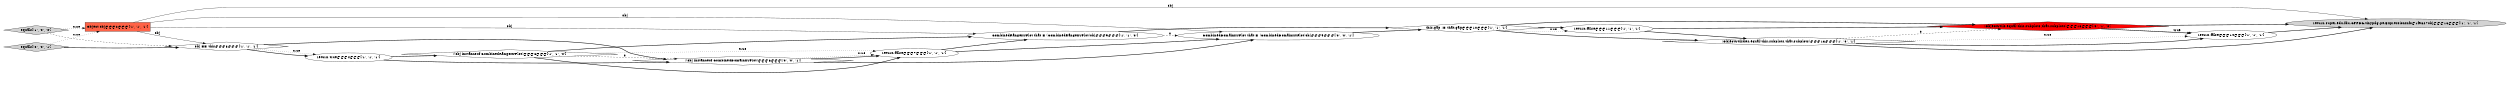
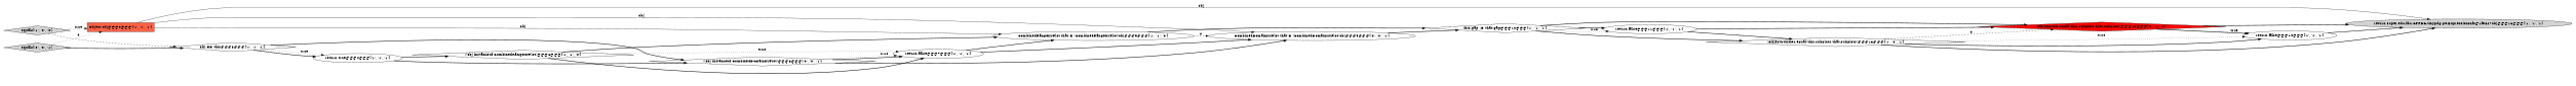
  digraph {
    rankdir=LR
    node [fillcolor=white shape=diamond style=filled]
    edge [style=bold]
    n1 [fillcolor=lightgray label="equals['1', '0', '0']"]
    n2 [label="obj == this@@@3@@@['1', '1', '1']"]
    n3 [fillcolor=tomato label="Object obj@@@2@@@['1', '1', '1']" shape=box]
    n4 [label="return true@@@4@@@['1', '1', '1']" shape=ellipse]
    n5 [label="!(obj instanceof CombinedDomainXYPlot)@@@6@@@['0', '0', '1']"]
    n6 [label="CombinedRangeXYPlot that = (CombinedRangeXYPlot)obj@@@9@@@['1', '1', '0']" shape=ellipse]
    n7 [label="CombinedDomainXYPlot that = (CombinedDomainXYPlot)obj@@@9@@@['0', '0', '1']" shape=ellipse]
    n8 [fillcolor=lightgray label="return super.edu.fdu.CPPDG.tinypdg.pe.ExpressionInfo@1f9827obj@@@16@@@['1', '1', '1']" shape=ellipse]
    n9 [fillcolor=lightgray label="equals['0', '0', '1']"]
    n10 [label="this.gap != that.gap@@@10@@@['1', '1', '1']"]
    n11 [fillcolor=red label="!ObjectUtils.equal(this.subplots,that.subplots)@@@13@@@['0', '1', '0']"]
    n12 [label="return false@@@11@@@['1', '1', '1']" shape=ellipse]
    n13 [label="!ObjectUtilities.equal(this.subplots,that.subplots)@@@13@@@['1', '0', '1']"]
    n14 [label="return false@@@7@@@['1', '1', '1']" shape=ellipse]
    n15 [label="!(obj instanceof CombinedRangeXYPlot)@@@6@@@['1', '1', '0']"]
    n16 [label="return false@@@14@@@['1', '1', '1']" shape=ellipse]
    n1 -> n2 [style=dashed]
    n1 -> n3 [label=true style=dotted]
    n2 -> n4
    n2 -> n4 [label=true style=dotted]
    n2 -> n5
-   n3 -> n2 [label=obj style=solid]
    n3 -> n6 [label=obj style=solid]
    n3 -> n7 [label=obj style=solid]
    n3 -> n8 [label=obj style=solid]
    n4 -> n5
    n4 -> n15
    n5 -> n7
    n5 -> n14 [label=true style=dotted]
    n5 -> n14
    n6 -> n7 [label=0 style=dashed]
    n6 -> n10
    n7 -> n10
    n9 -> n2
-   n9 -> n3 [label=true style=dotted]
+   n9 -> n3 [label=0 style=dotted]
    n10 -> n11
    n10 -> n12 [label=true style=dotted]
    n10 -> n12
    n10 -> n13
    n11 -> n8
    n11 -> n16
    n11 -> n16 [label=true style=dotted]
    n12 -> n11
    n12 -> n13
    n13 -> n8
    n13 -> n11 [label=0 style=dashed]
    n13 -> n16 [label=true style=dotted]
    n13 -> n16
    n14 -> n6
    n14 -> n7
-   n15 -> n5 [label=0 style=dashed]
    n15 -> n6
    n15 -> n14
    n15 -> n14 [label=true style=dotted]
    n16 -> n8
  }
